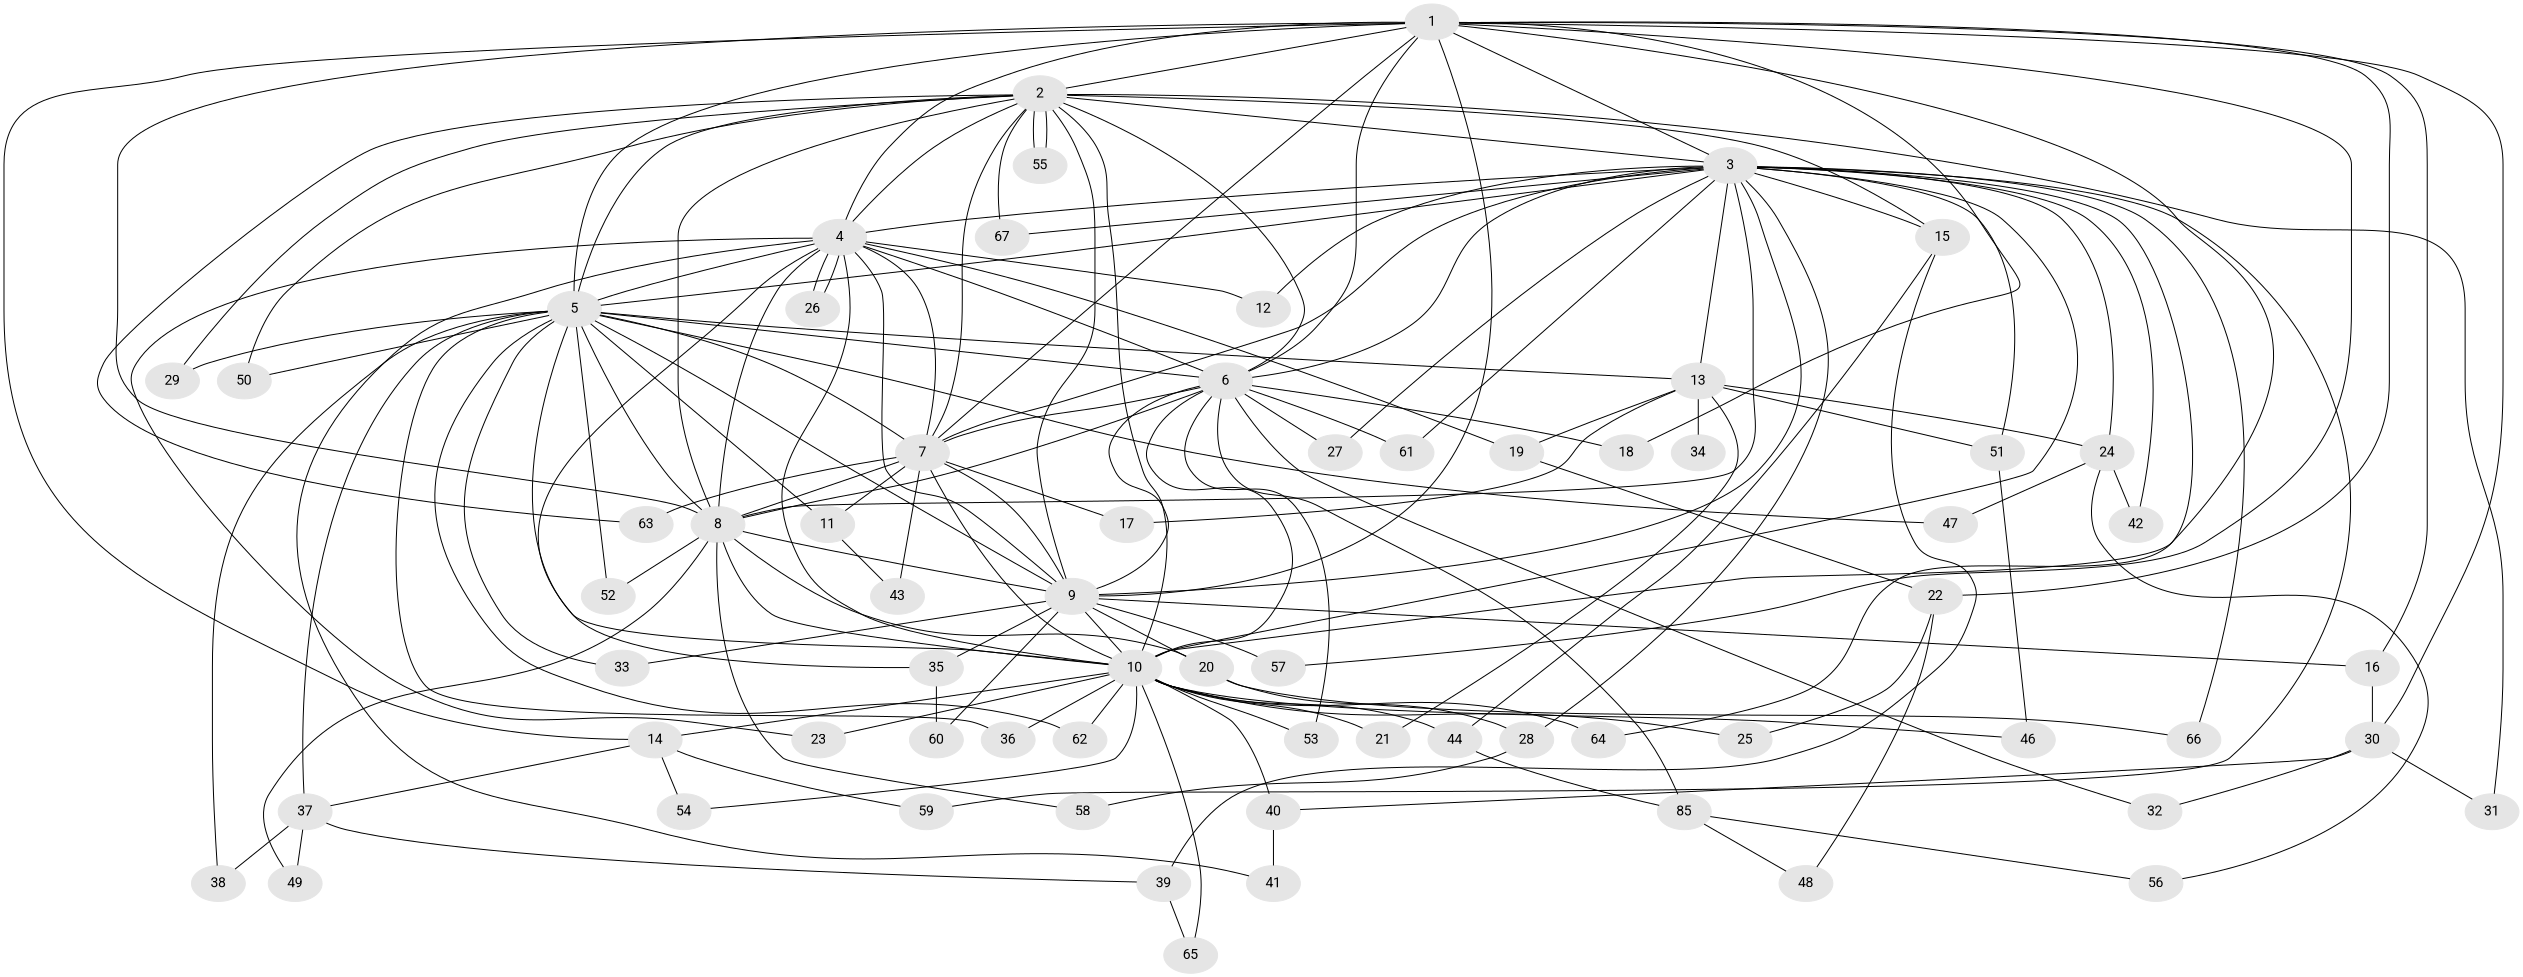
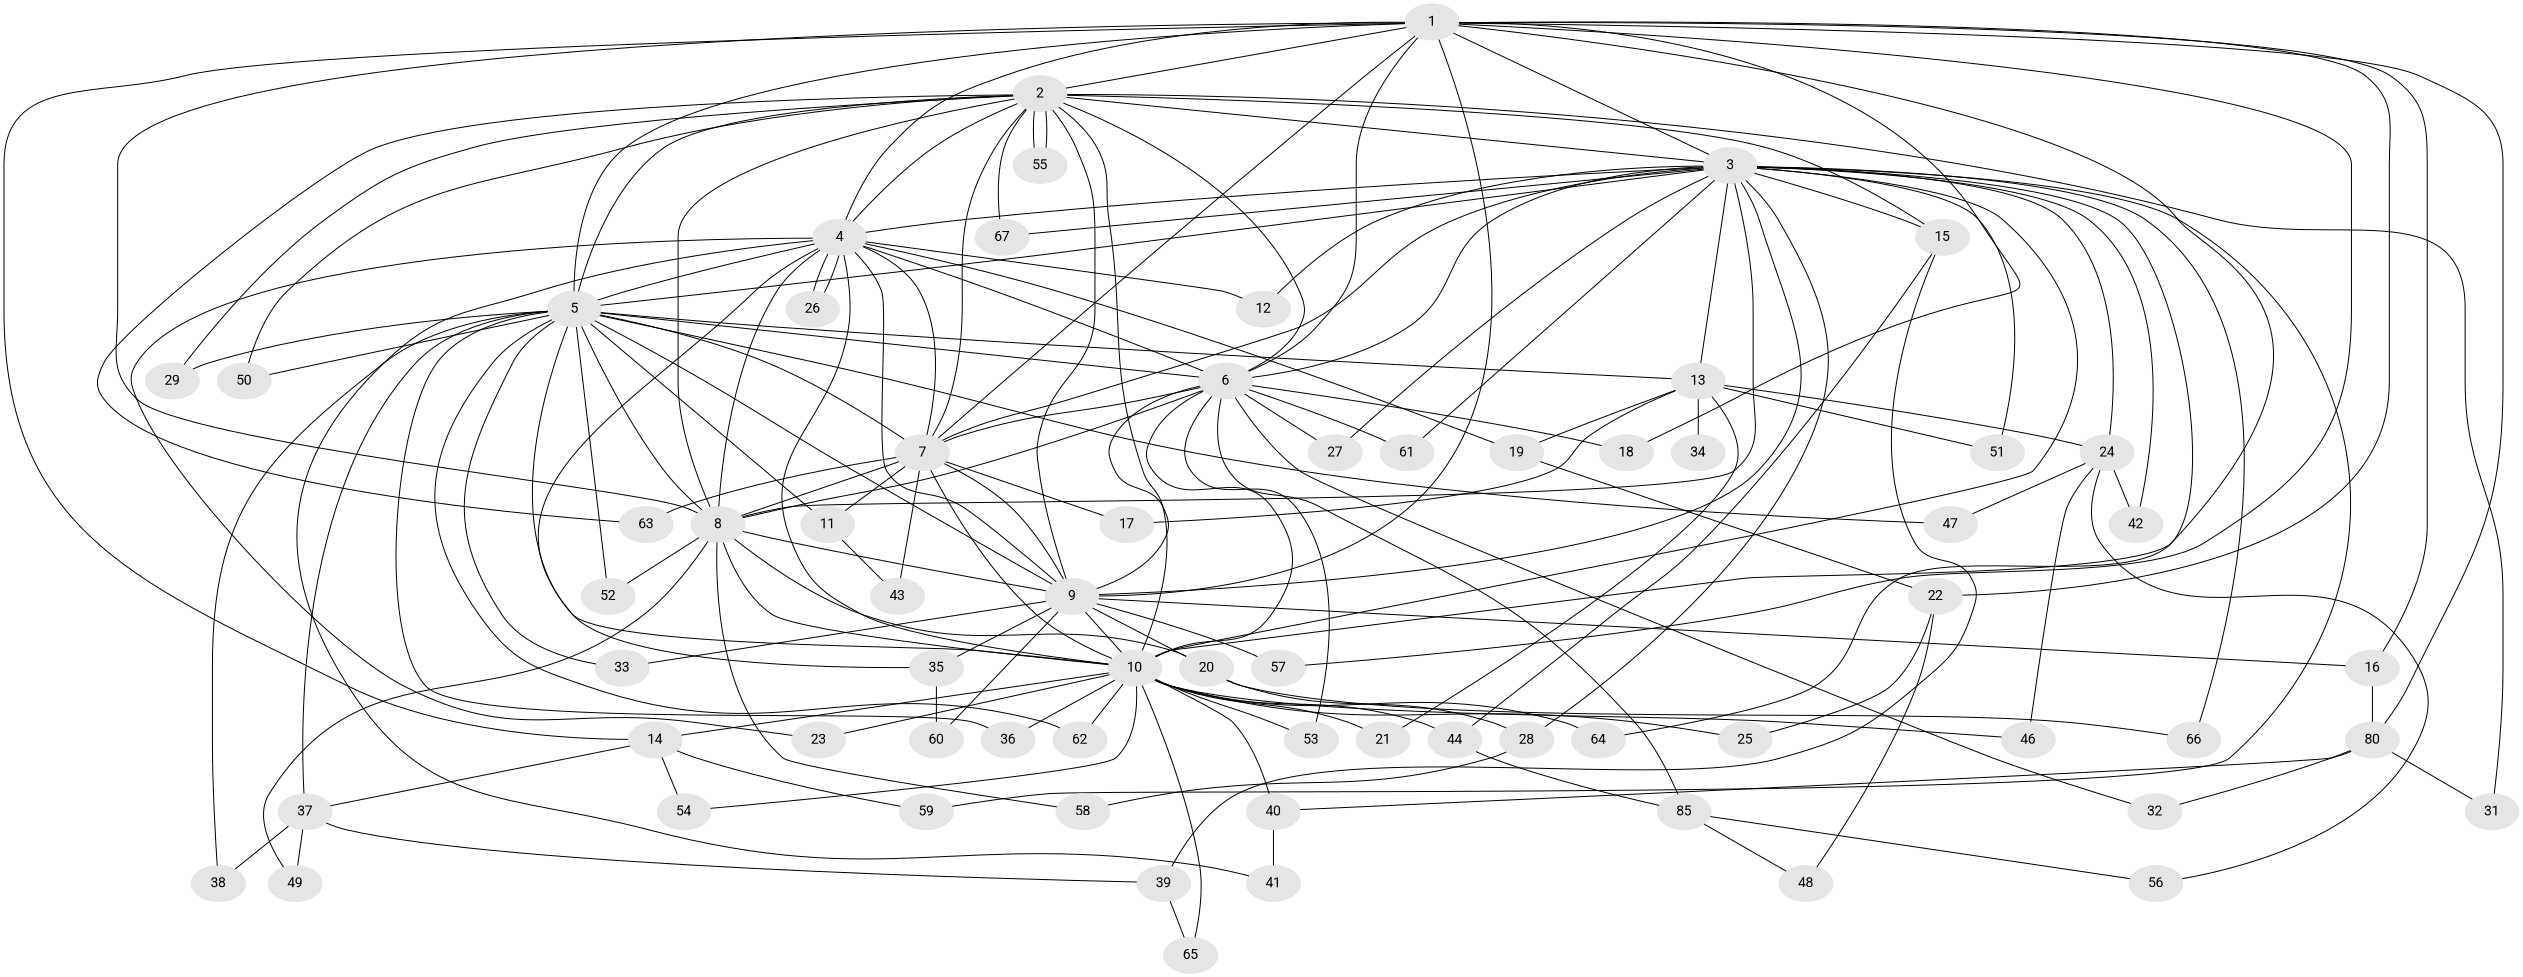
  graph {
    fontname=Roboto
    node [color=gray90 fontname=Roboto style=filled]
    edge [fontname=Roboto]
    1
    2
    3
    4
    5
    6
    7
    8
    9
    10
    14
    16
    18
    22
-   30
+   30 [label=80]
    57
    15
    29
    31
    50
    55
    63
    67
    12
    13
    24
    27
    28
    42
    51
    59
    61
    64
    66
    19
    23
    26
    35
    41
    11
    33
    36
    37
    38
    47
    52
    62
    32
    n49 [label=85]
    53
    17
    43
    20
    49
    58
    60
    21
    25
    40
    44
    46
    54
    65
    48
    39
    34
    56
    1 -- 2
    1 -- 3
    1 -- 4
    1 -- 5
    1 -- 6
    1 -- 7
    1 -- 8
    1 -- 9
    1 -- 10
    1 -- 14
    1 -- 16
    1 -- 18
    1 -- 22
    1 -- 30
    1 -- 57
    2 -- 3
    2 -- 4
    2 -- 5
    2 -- 6
    2 -- 7
    2 -- 8
    2 -- 9
    2 -- 10
    2 -- 15
    2 -- 29
    2 -- 31
    2 -- 50
    2 -- 55
    2 -- 55
    2 -- 63
    2 -- 67
    3 -- 4
    3 -- 5
    3 -- 6
    3 -- 7
    3 -- 8
    3 -- 9
    3 -- 10
    3 -- 15
    3 -- 67
    3 -- 12
    3 -- 13
    3 -- 24
    3 -- 27
    3 -- 28
    3 -- 42
    3 -- 51
    3 -- 59
    3 -- 61
    3 -- 64
    3 -- 66
    4 -- 5
    4 -- 6
    4 -- 7
    4 -- 8
    4 -- 9
    4 -- 10
    4 -- 12
    4 -- 19
    4 -- 23
    4 -- 26
    4 -- 26
    4 -- 35
    4 -- 41
    5 -- 6
    5 -- 7
    5 -- 8
    5 -- 9
    5 -- 10
    5 -- 29
    5 -- 50
    5 -- 13
    5 -- 11
    5 -- 33
    5 -- 36
    5 -- 37
    5 -- 38
    5 -- 47
    5 -- 52
    5 -- 62
    6 -- 7
    6 -- 8
    6 -- 9
    6 -- 10
    6 -- 18
    6 -- 27
    6 -- 61
    6 -- 32
    6 -- n49
    6 -- 53
    7 -- 8
    7 -- 9
    7 -- 10
    7 -- 63
    7 -- 11
    7 -- 17
    7 -- 43
    8 -- 9
    8 -- 10
    8 -- 52
    8 -- 20
    8 -- 49
    8 -- 58
    9 -- 10
    9 -- 16
    9 -- 57
    9 -- 35
    9 -- 33
    9 -- 20
    9 -- 60
    10 -- 14
    10 -- 64
    10 -- 23
    10 -- 36
    10 -- 62
    10 -- 53
    10 -- 21
    10 -- 25
    10 -- 40
    10 -- 44
    10 -- 46
    10 -- 54
    10 -- 65
    14 -- 59
    14 -- 37
    14 -- 54
    16 -- 30
    22 -- 25
    22 -- 48
    30 -- 31
    30 -- 32
    30 -- 40
    15 -- 44
    15 -- 39
    13 -- 24
    13 -- 51
    13 -- 19
    13 -- 17
    13 -- 21
    13 -- 34
    24 -- 42
    24 -- 47
-   51 -- 46
+   24 -- 46
    24 -- 56
    28 -- 58
    19 -- 22
    35 -- 60
    11 -- 43
    37 -- 38
    37 -- 49
    37 -- 39
    n49 -- 48
    n49 -- 56
    20 -- 28
    20 -- 66
    40 -- 41
    44 -- n49
    39 -- 65
  }
